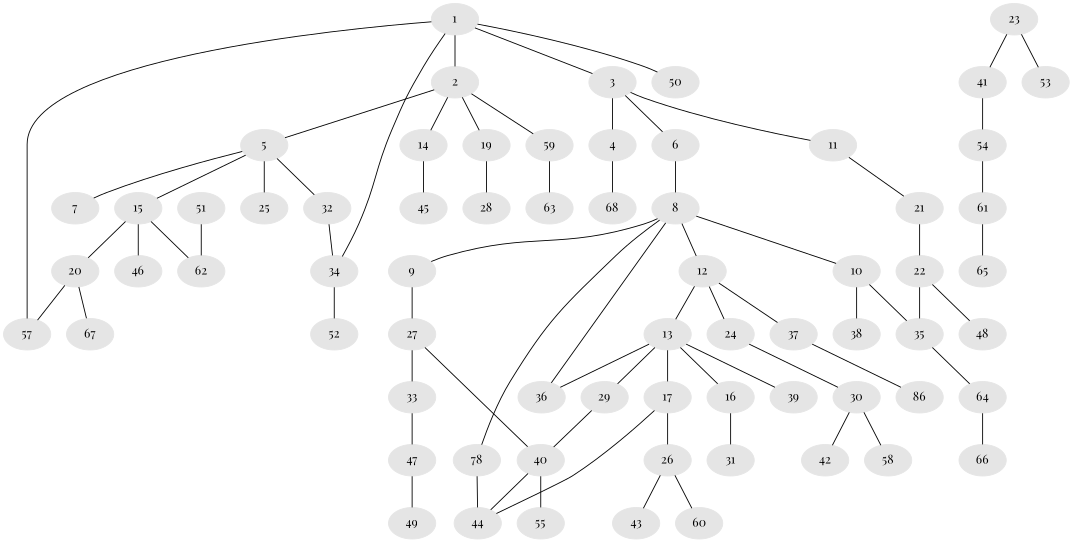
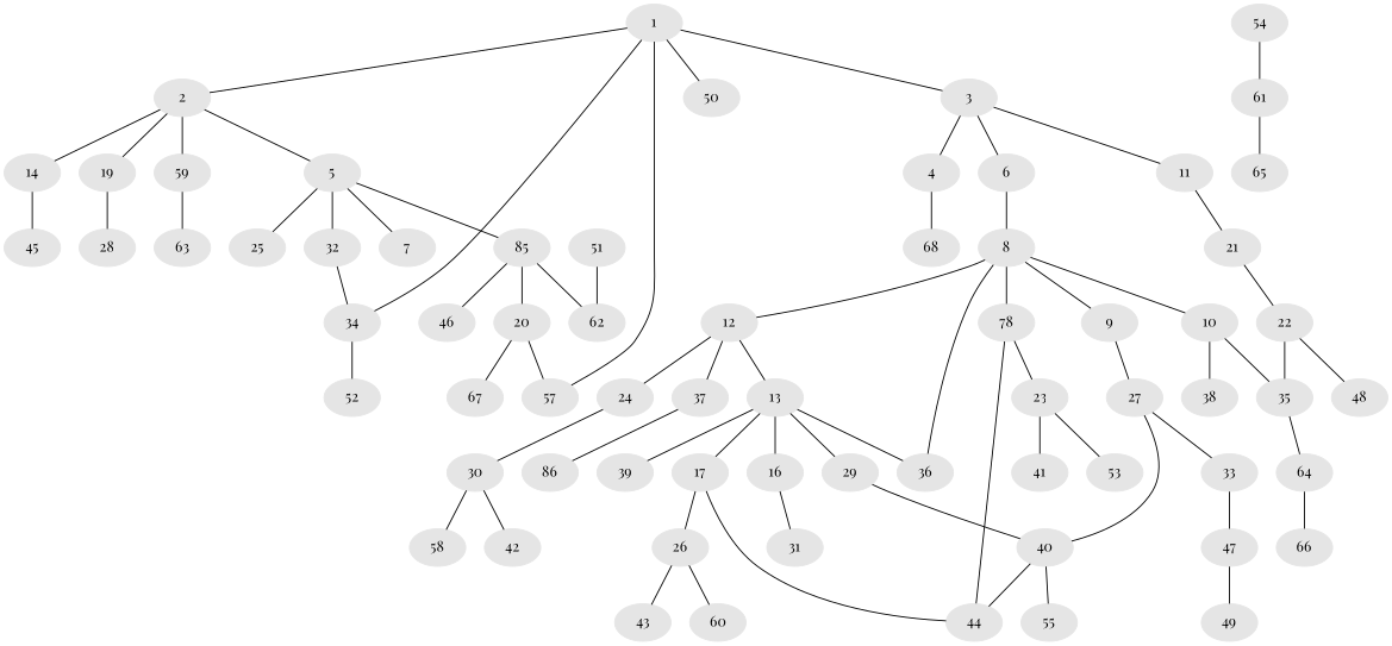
  graph {
    fontname="Playfair Display"
    node [color=gray90 fontname="Playfair Display" style=filled]
    edge [fontname="Playfair Display"]
    1
    2
    3
    34
    50
    57
    5
    14
    19
    59
    4
    6
    11
    52
    7
-   15
+   15 [label=85]
    25
    32
    45
    28
    63
    68
    8
    21
    20
    46
    62
    9
    10
    12
    n31 [label=78]
    36
    27
    38
    35
    13
    24
    37
    44
    23
    33
    40
    51
    22
    16
    17
    29
    39
    30
    n50 [label=86]
    31
    26
    67
    43
    60
    41
    53
    48
    64
    54
    42
    58
    47
    55
    49
    66
    61
    65
    1 -- 2
    1 -- 3
    1 -- 34
    1 -- 50
    1 -- 57
    2 -- 5
    2 -- 14
    2 -- 19
    2 -- 59
    3 -- 4
    3 -- 6
    3 -- 11
    34 -- 52
    5 -- 7
    5 -- 15
    5 -- 25
    5 -- 32
    14 -- 45
    19 -- 28
    59 -- 63
    4 -- 68
    6 -- 8
    11 -- 21
    15 -- 20
    15 -- 46
    15 -- 62
    32 -- 34
    8 -- 9
    8 -- 10
    8 -- 12
    8 -- n31
    8 -- 36
    21 -- 22
    20 -- 57
    20 -- 67
    9 -- 27
    10 -- 38
    10 -- 35
    12 -- 13
    12 -- 24
    12 -- 37
    n31 -- 44
+   n31 -- 23
    27 -- 33
    27 -- 40
    35 -- 64
    13 -- 36
    13 -- 16
    13 -- 17
    13 -- 29
    13 -- 39
    24 -- 30
    37 -- n50
    23 -- 41
    23 -- 53
    33 -- 47
    40 -- 44
    40 -- 55
    51 -- 62
    22 -- 35
    22 -- 48
    16 -- 31
    17 -- 44
    17 -- 26
    29 -- 40
    30 -- 42
    30 -- 58
    26 -- 43
    26 -- 60
-   41 -- 54
    64 -- 66
    54 -- 61
    47 -- 49
    61 -- 65
  }
